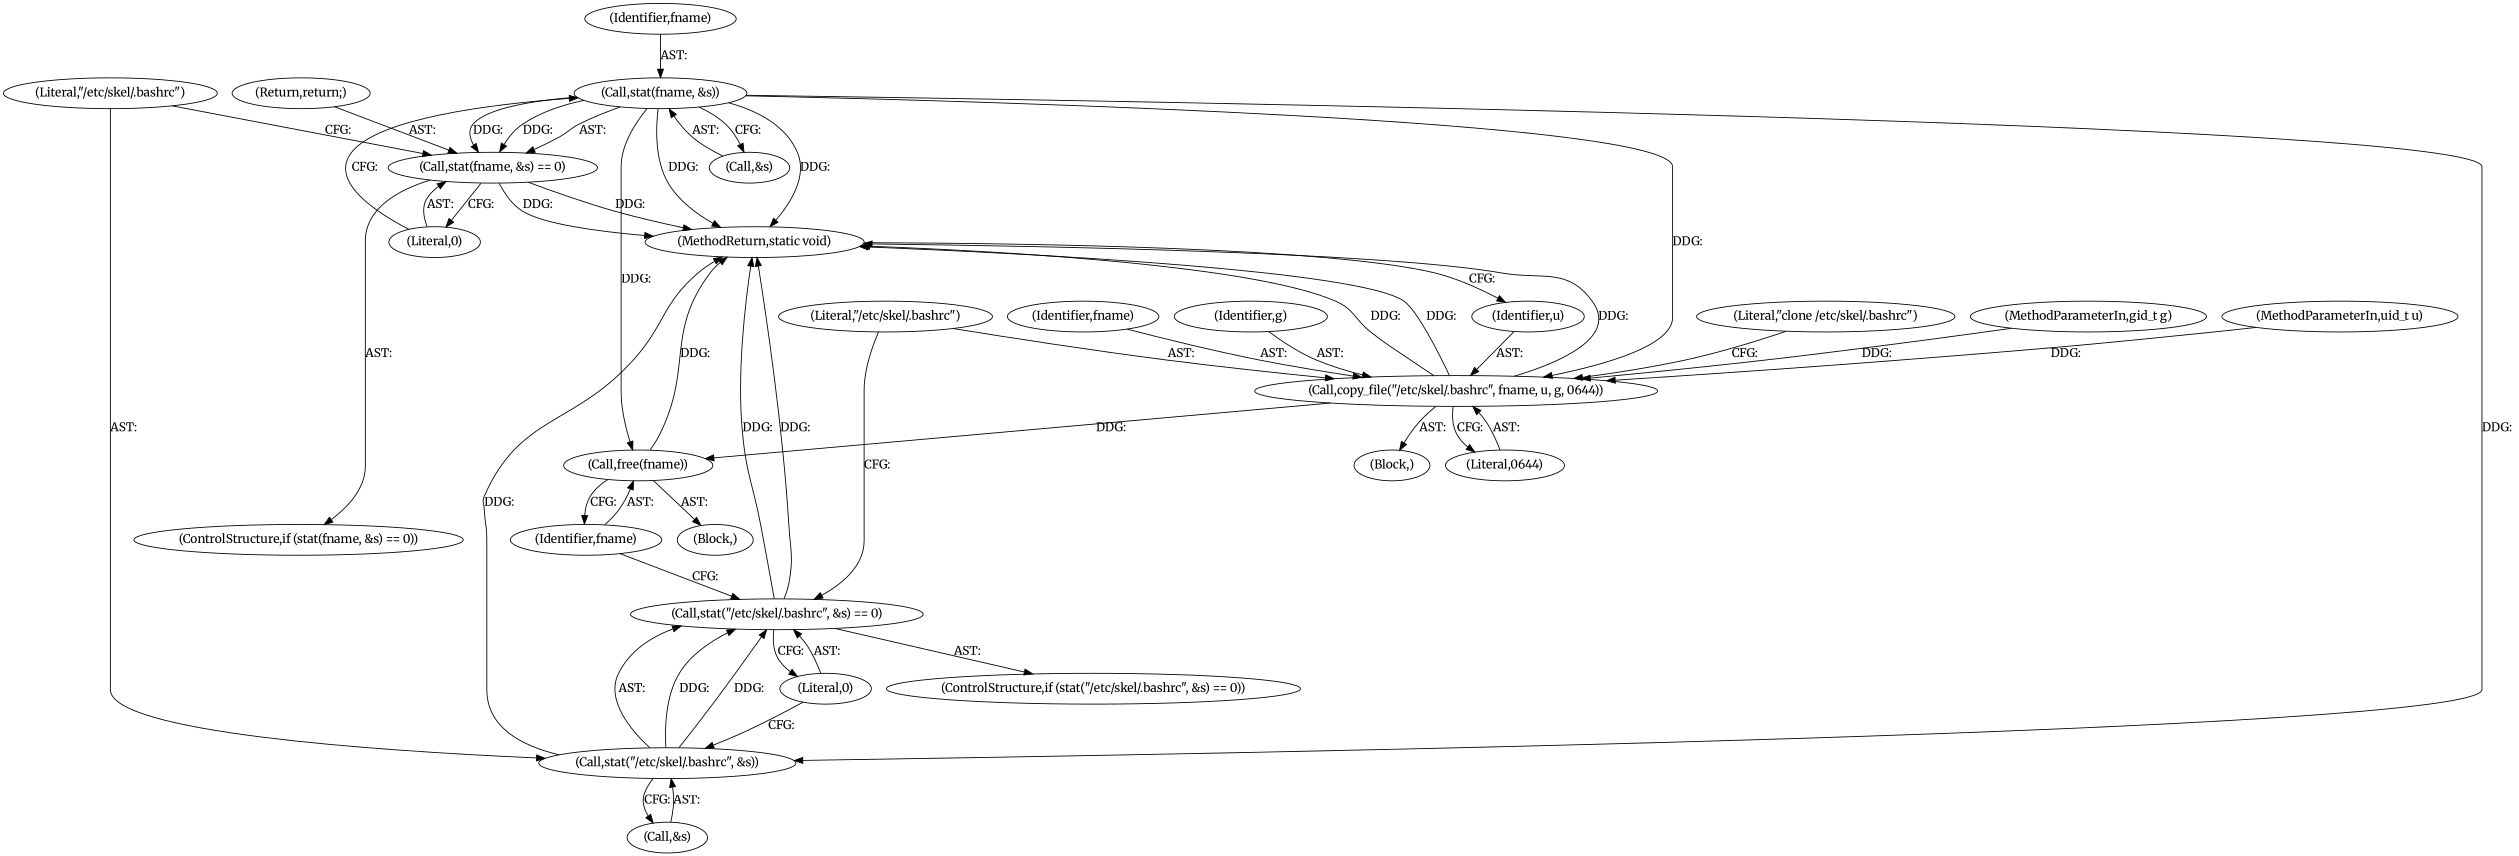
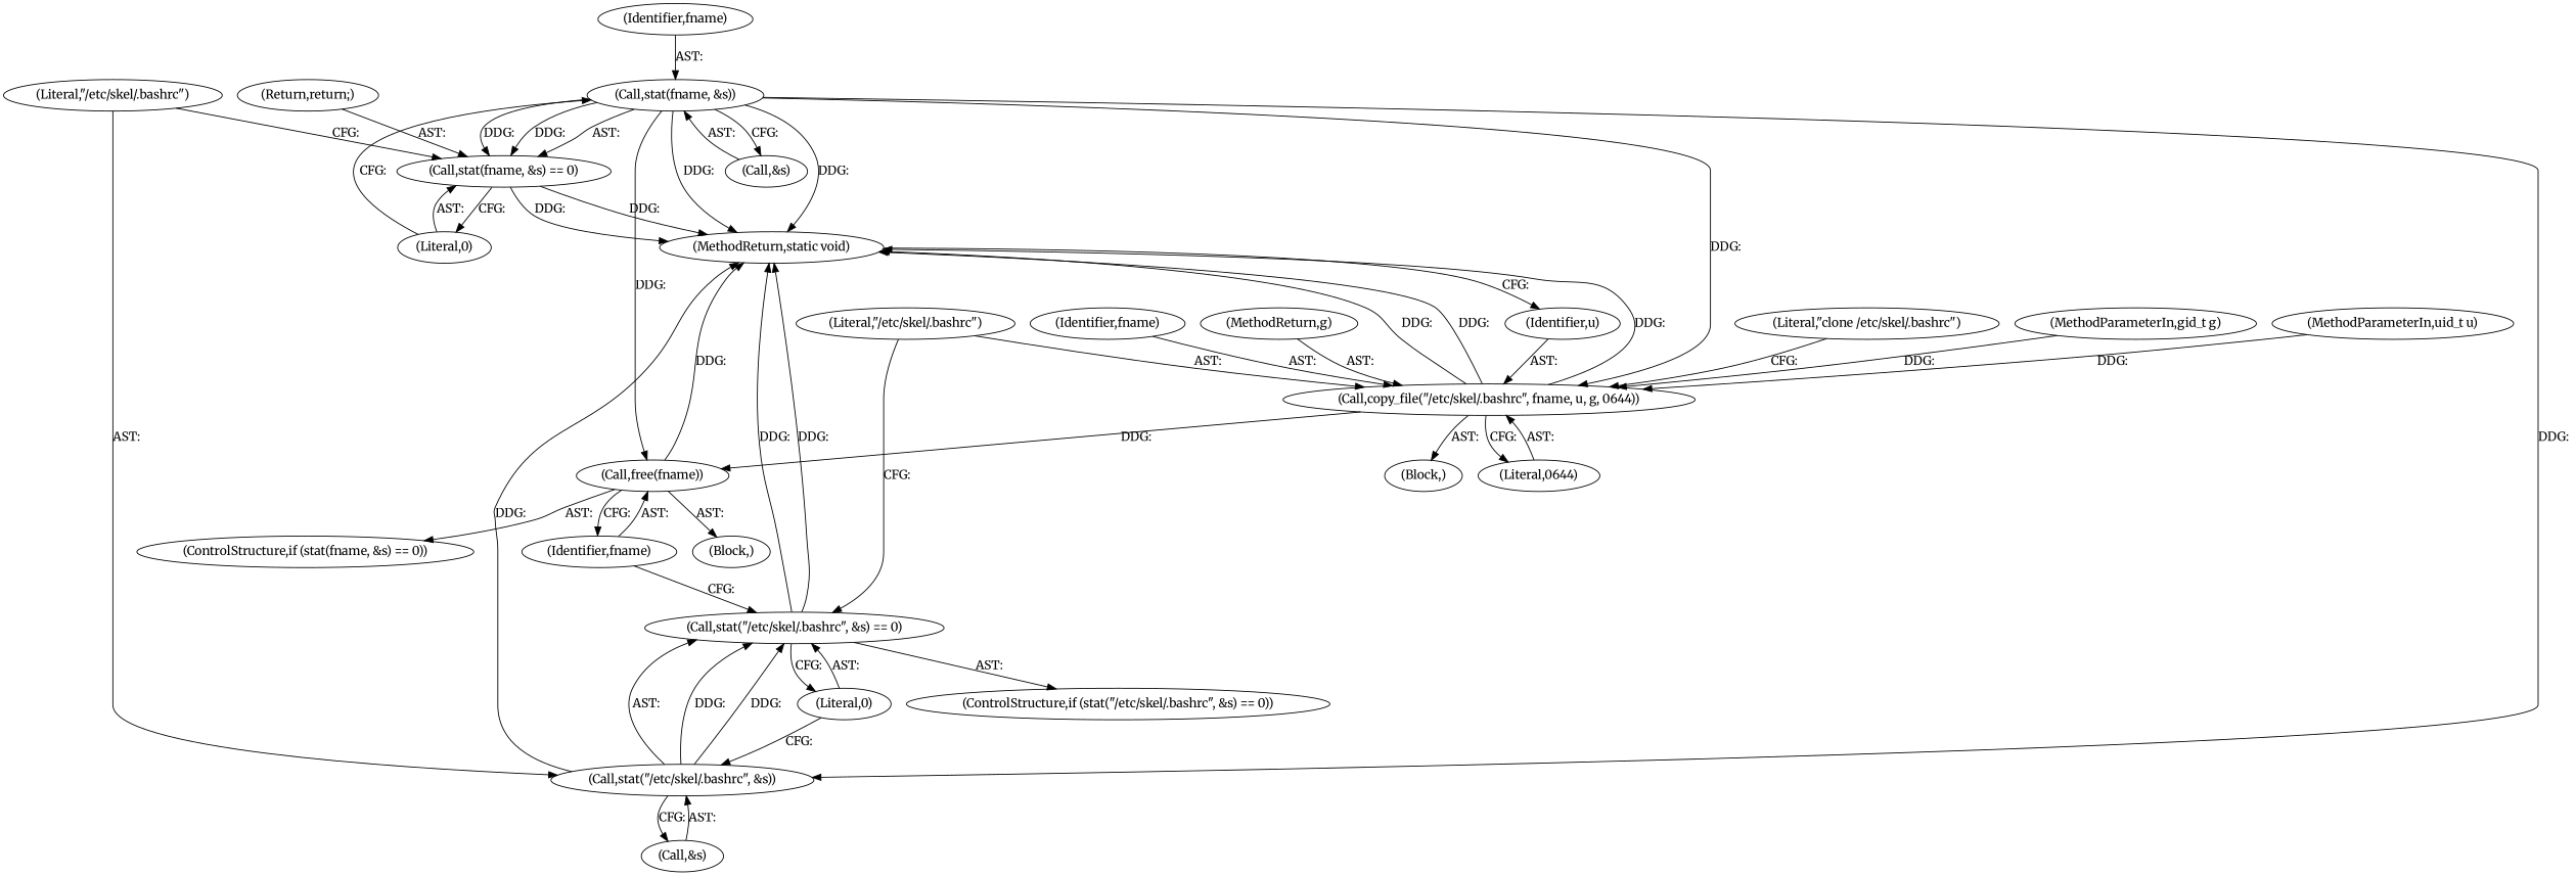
  digraph {
    fontname=Merriweather
    node [fontname=Merriweather]
    edge [fontname=Merriweather]
    n1 [label="(Call,stat(fname, &s))"]
    n2 [label="(Call,stat(fname, &s) == 0)"]
    n3 [label="(Call,stat(\"/etc/skel/.bashrc\", &s))"]
    n4 [label="(Call,copy_file(\"/etc/skel/.bashrc\", fname, u, g, 0644))"]
    n5 [label="(Call,free(fname))"]
    n6 [label="(Call,&s)"]
    n7 [label="(MethodReturn,static void)"]
    n8 [label="(ControlStructure,if (stat(fname, &s) == 0))"]
    n9 [label="(Literal,0)"]
    n10 [label="(Call,stat(\"/etc/skel/.bashrc\", &s) == 0)"]
    n11 [label="(Call,&s)"]
    n12 [label="(Block,)"]
    n13 [label="(Literal,0644)"]
    n14 [label="(Block,)"]
    n15 [label="(Identifier,fname)"]
    n16 [label="(Identifier,u)"]
    n17 [label="(Literal,0)"]
    n18 [label="(ControlStructure,if (stat(\"/etc/skel/.bashrc\", &s) == 0))"]
    n19 [label="(MethodParameterIn,gid_t g)"]
    n20 [label="(Identifier,fname)"]
    n21 [label="(Identifier,fname)"]
-   n22 [label="(Identifier,g)"]
+   n22 [label="(MethodReturn,g)"]
    n23 [label="(Literal,\"/etc/skel/.bashrc\")"]
    n24 [label="(Literal,\"clone /etc/skel/.bashrc\")"]
    n25 [label="(Return,return;)"]
    n26 [label="(Literal,\"/etc/skel/.bashrc\")"]
    n27 [label="(MethodParameterIn,uid_t u)"]
    n1 -> n2 [label="AST: "]
    n1 -> n2 [label="DDG: "]
    n1 -> n2 [label="DDG: "]
    n1 -> n3 [label="DDG: "]
    n1 -> n4 [label="DDG: "]
    n1 -> n5 [label="DDG: "]
    n1 -> n6 [label="CFG: "]
    n1 -> n7 [label="DDG: "]
    n1 -> n7 [label="DDG: "]
    n2 -> n7 [label="DDG: "]
    n2 -> n7 [label="DDG: "]
-   n2 -> n8 [label="AST: "]
+   n5 -> n8 [label="AST: "]
    n2 -> n9 [label="CFG: "]
    n3 -> n7 [label="DDG: "]
    n3 -> n10 [label="AST: "]
    n3 -> n10 [label="DDG: "]
    n3 -> n10 [label="DDG: "]
    n3 -> n11 [label="CFG: "]
    n4 -> n5 [label="DDG: "]
    n4 -> n7 [label="DDG: "]
    n4 -> n7 [label="DDG: "]
    n4 -> n7 [label="DDG: "]
    n4 -> n12 [label="AST: "]
    n4 -> n13 [label="CFG: "]
    n5 -> n7 [label="DDG: "]
    n5 -> n14 [label="AST: "]
    n5 -> n15 [label="CFG: "]
    n6 -> n1 [label="AST: "]
    n7 -> n16 [label="CFG: "]
    n9 -> n1 [label="CFG: "]
    n9 -> n2 [label="AST: "]
    n10 -> n7 [label="DDG: "]
    n10 -> n7 [label="DDG: "]
    n10 -> n17 [label="CFG: "]
    n10 -> n18 [label="AST: "]
    n11 -> n3 [label="AST: "]
    n13 -> n4 [label="AST: "]
    n15 -> n5 [label="AST: "]
    n15 -> n10 [label="CFG: "]
    n16 -> n4 [label="AST: "]
    n17 -> n3 [label="CFG: "]
    n17 -> n10 [label="AST: "]
    n19 -> n4 [label="DDG: "]
    n20 -> n1 [label="AST: "]
    n21 -> n4 [label="AST: "]
    n22 -> n4 [label="AST: "]
    n23 -> n2 [label="CFG: "]
    n23 -> n3 [label="AST: "]
    n24 -> n4 [label="CFG: "]
    n25 -> n2 [label="AST: "]
    n26 -> n4 [label="AST: "]
    n26 -> n10 [label="CFG: "]
    n27 -> n4 [label="DDG: "]
  }
